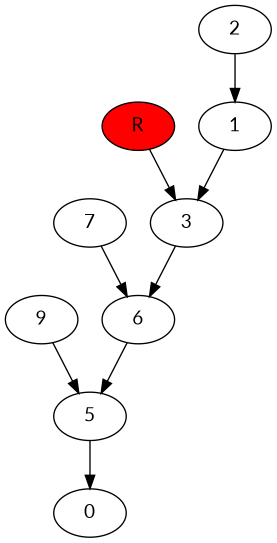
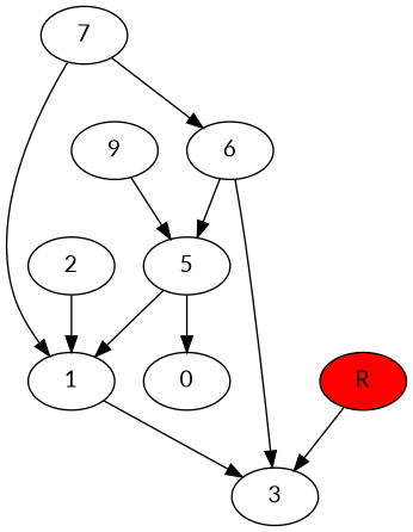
  digraph {
    fontname=Lato
    node [fontname=Lato]
    edge [fontname=Lato]
    1
    3
    2
    6
    5
    n6 [label=0]
    9
    7
    R [fillcolor="#ff0000" style=filled]
    1 -> 3
-   3 -> 6
+   6 -> 3
    2 -> 1
    6 -> 5
+   5 -> 1
    5 -> n6
    9 -> 5
+   7 -> 1
    7 -> 6
    R -> 3
  }
